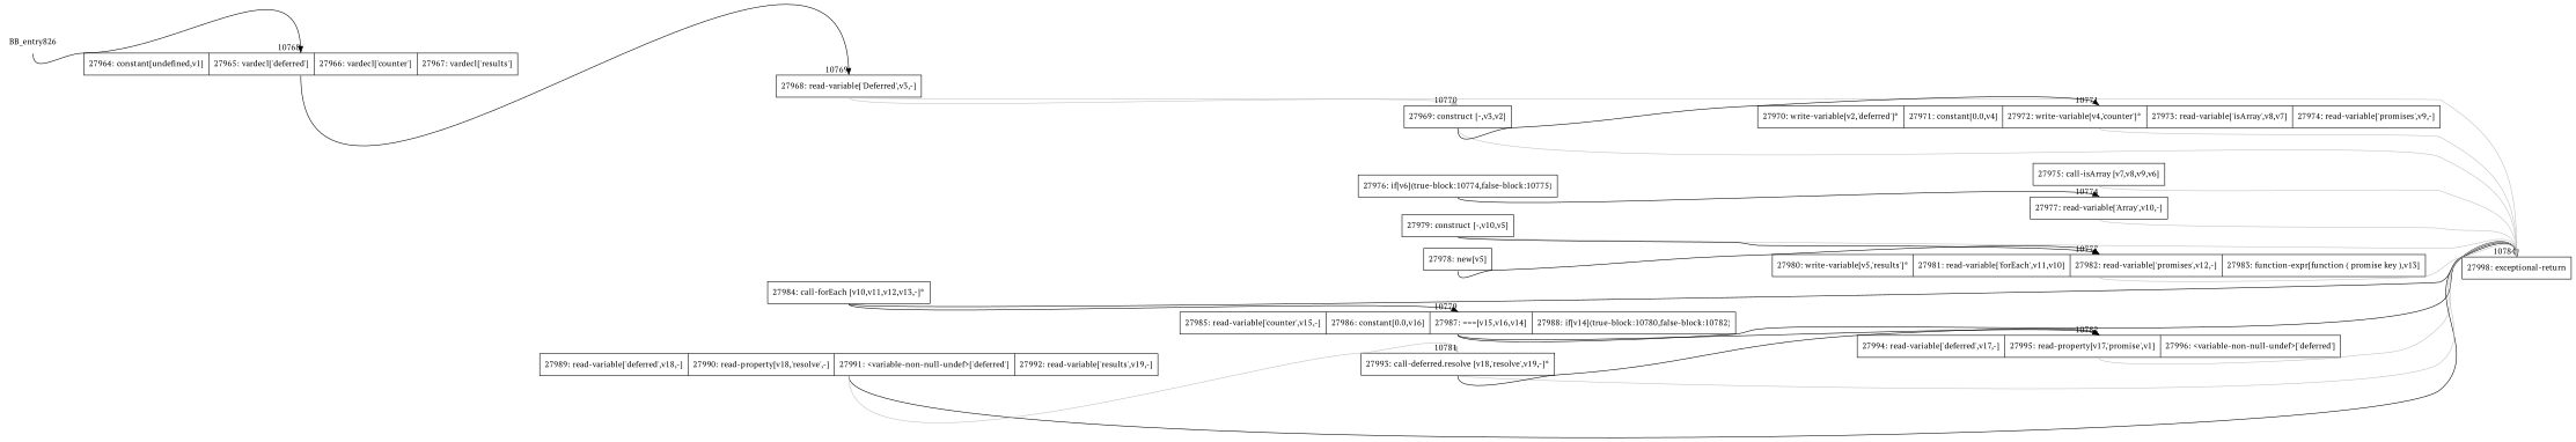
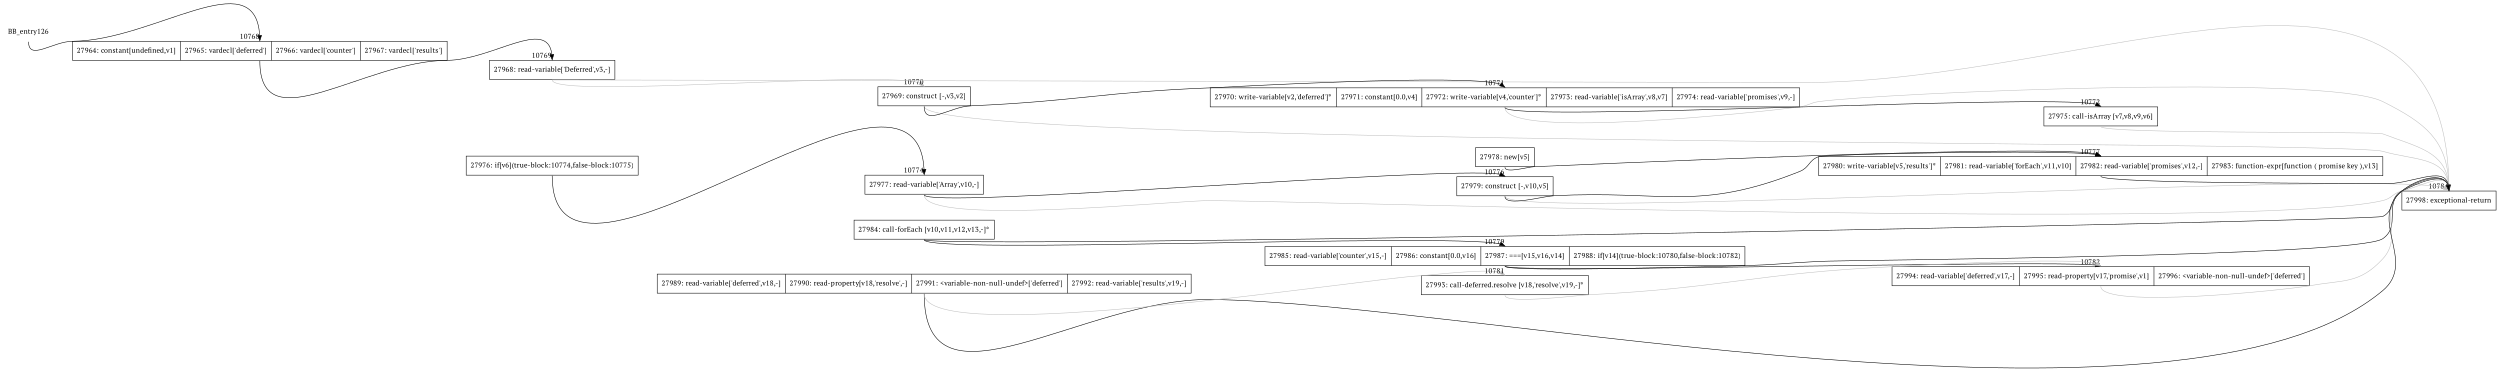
  digraph {
    fontname="PT Serif"
    rankdir=LR
    node [fontname="PT Serif" shape=record]
    edge [fontname="PT Serif" headport=n tailport=s]
-   BB_entry826 [shape=none]
+   BB_entry826 [shape=none label=BB_entry126]
    n2 [label="{27964: constant[undefined,v1]|27965: vardecl['deferred']|27966: vardecl['counter']|27967: vardecl['results']}"]
    n3 [label="{27968: read-variable['Deferred',v3,-]}"]
    n4 [label="{27969: construct [-,v3,v2]}"]
    n5 [label="{27998: exceptional-return}"]
    n6 [label="{27970: write-variable[v2,'deferred']*|27971: constant[0.0,v4]|27972: write-variable[v4,'counter']*|27973: read-variable['isArray',v8,v7]|27974: read-variable['promises',v9,-]}"]
    n7 [label="{27975: call-isArray [v7,v8,v9,v6]}"]
    n8 [label="{27976: if[v6](true-block:10774,false-block:10775)}"]
    n9 [label="{27977: read-variable['Array',v10,-]}"]
    n10 [label="{27979: construct [-,v10,v5]}"]
    n11 [label="{27978: new[v5]}"]
    n12 [label="{27980: write-variable[v5,'results']*|27981: read-variable['forEach',v11,v10]|27982: read-variable['promises',v12,-]|27983: function-expr[function ( promise key ),v13]}"]
    n13 [label="{27984: call-forEach [v10,v11,v12,v13,-]*}"]
    n14 [label="{27985: read-variable['counter',v15,-]|27986: constant[0.0,v16]|27987: ===[v15,v16,v14]|27988: if[v14](true-block:10780,false-block:10782)}"]
    n15 [label="{27994: read-variable['deferred',v17,-]|27995: read-property[v17,'promise',v1]|27996: \<variable-non-null-undef\>['deferred']}"]
    n16 [label="{27989: read-variable['deferred',v18,-]|27990: read-property[v18,'resolve',-]|27991: \<variable-non-null-undef\>['deferred']|27992: read-variable['results',v19,-]}"]
    n17 [label="{27993: call-deferred.resolve [v18,'resolve',v19,-]*}"]
    BB_entry826 -> n2 [headlabel="    10768"]
    n2 -> n3 [headlabel="      10769"]
    n3 -> n4 [color=gray headlabel="      10770"]
    n3 -> n5 [color=gray headlabel="      10784"]
    n4 -> n5 [color=gray]
    n4 -> n6 [headlabel="      10771"]
    n6 -> n5 [color=gray]
+   n6 -> n7 [headlabel="      10772"]
    n7 -> n5 [color=gray]
    n8 -> n9 [headlabel="      10774"]
    n9 -> n5 [color=gray]
+   n9 -> n10 [headlabel="      10776"]
    n10 -> n5 [color=gray]
    n10 -> n12
    n11 -> n12 [headlabel="      10777"]
-   n12 -> n5 [color=gray]
+   n12 -> n5 [color=black]
    n13 -> n5 [color=black]
    n13 -> n14 [headlabel="      10779"]
    n14 -> n5 [color=black]
    n14 -> n15 [headlabel="      10782"]
    n15 -> n5 [color=gray]
    n16 -> n5 [color=black]
    n16 -> n17 [color=gray headlabel="      10781"]
-   n17 -> n5 [color=gray]
-   n17 -> n15
+   n17 -> n15 [color=gray]
  }
